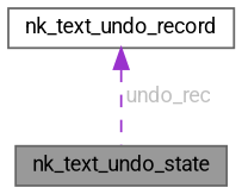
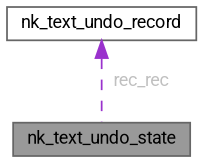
  digraph {
    fontname=Roboto
    node [color=gray40 fontname=Roboto fontsize=10 shape=box style=filled]
    n1 [fillcolor=grey60 fontcolor=black height=0.2 label=nk_text_undo_state width=0.4]
    n2 [fillcolor=white height=0.2 label=nk_text_undo_record width=0.4]
-   n2 -> n1 [color=darkorchid3 dir=back fontcolor=grey fontname=Roboto fontsize=10 label=" undo_rec" labelfontname=Helvetica labelfontsize=10 style=dashed]
+   n2 -> n1 [color=darkorchid3 dir=back fontcolor=grey fontname=Roboto fontsize=10 label=" rec_rec" labelfontname=Helvetica labelfontsize=10 style=dashed]
  }
